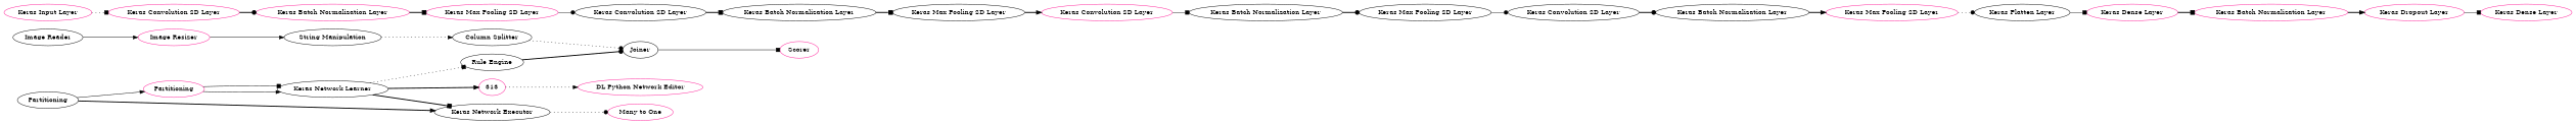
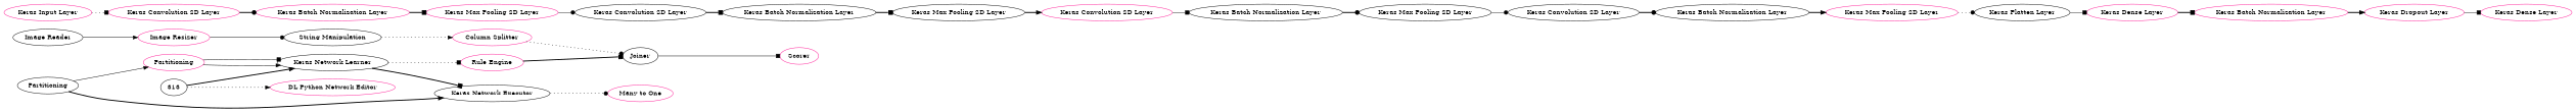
  digraph {
    rankdir=LR
    node [color=black]
    edge [arrowhead=box style=bold]
    n1 [label="Image Reader"]
    n2 [color=deeppink label="Image Resizer"]
    n3 [label="String Manipulation"]
-   n4 [label="Column Splitter"]
+   n4 [color=deeppink label="Column Splitter"]
    n5 [label=Joiner]
    n6 [label=Partitioning]
    n7 [label="Keras Network Executor"]
    n8 [color=deeppink label=Partitioning]
    n9 [color=deeppink label="Many to One"]
    n10 [label="Keras Network Learner"]
-   n11 [label="Rule Engine"]
+   n11 [color=deeppink label="Rule Engine"]
    n12 [color=deeppink label=Scorer]
    n13 [color=deeppink label="Keras Input Layer"]
    n14 [color=deeppink label="Keras Convolution 2D Layer"]
    n15 [color=deeppink label="Keras Batch Normalization Layer"]
    n16 [color=deeppink label="Keras Max Pooling 2D Layer"]
    n17 [label="Keras Convolution 2D Layer"]
    n18 [label="Keras Batch Normalization Layer"]
    n19 [label="Keras Max Pooling 2D Layer"]
    n20 [color=deeppink label="Keras Convolution 2D Layer"]
    n21 [label="Keras Batch Normalization Layer"]
    n22 [label="Keras Max Pooling 2D Layer"]
    n23 [label="Keras Convolution 2D Layer"]
    n24 [label="Keras Batch Normalization Layer"]
    n25 [color=deeppink label="Keras Max Pooling 2D Layer"]
    n26 [label="Keras Flatten Layer"]
    n27 [color=deeppink label="Keras Dense Layer"]
    n28 [color=deeppink label="Keras Batch Normalization Layer"]
    n29 [color=deeppink label="Keras Dropout Layer"]
    n30 [color=deeppink label="Keras Dense Layer"]
    n31 [color=deeppink label="DL Python Network Editor"]
-   313 [color=deeppink]
+   313
    n1 -> n2 [arrowhead=normal style=solid]
-   n2 -> n3 [arrowhead=normal style=solid]
+   n2 -> n3 [arrowhead=dot style=solid]
    n3 -> n4 [arrowhead=normal style=dotted]
    n4 -> n5 [arrowhead=dot style=dotted]
    n5 -> n12 [style=solid]
    n6 -> n7 [arrowhead=normal]
    n6 -> n8 [arrowhead=normal style=solid]
    n7 -> n9 [arrowhead=dot style=dotted]
    n8 -> n10 [arrowhead=normal style=solid]
    n8 -> n10 [style=solid]
    n10 -> n7
    n10 -> n11 [style=dotted]
-   n11 -> n5 [arrowhead=dot]
+   n11 -> n5
    n13 -> n14 [style=dotted]
    n14 -> n15 [arrowhead=dot]
    n15 -> n16
    n16 -> n17 [arrowhead=dot style=solid]
    n17 -> n18
    n18 -> n19
    n19 -> n20 [arrowhead=normal]
    n20 -> n21 [style=solid]
    n21 -> n22 [arrowhead=dot]
    n22 -> n23 [arrowhead=dot style=solid]
    n23 -> n24 [arrowhead=dot]
    n24 -> n25 [arrowhead=normal]
    n25 -> n26 [arrowhead=dot style=dotted]
    n26 -> n27 [style=solid]
    n27 -> n28
    n28 -> n29 [arrowhead=normal]
    n29 -> n30 [style=solid]
-   n10 -> 313 [arrowhead=normal]
+   313 -> n10 [arrowhead=normal]
    313 -> n31 [arrowhead=normal style=dotted]
  }
